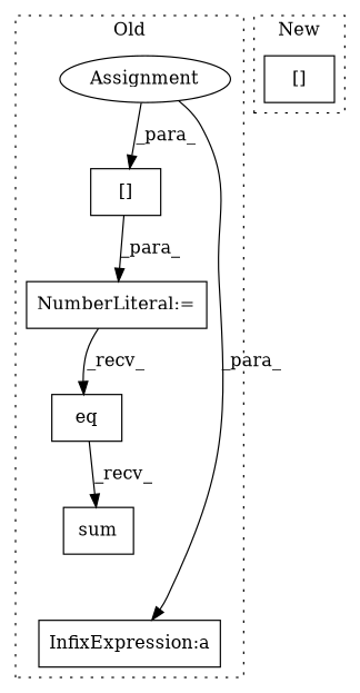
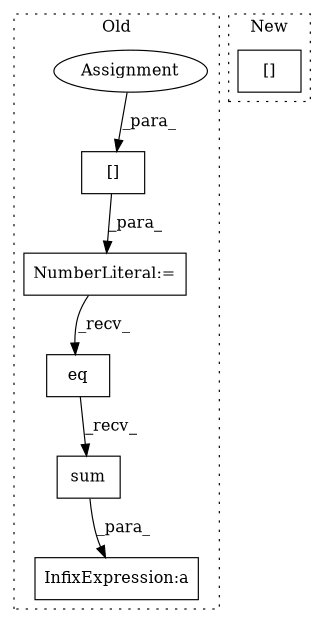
  digraph {
    node [a=32 l=1 shape=box]
    n1 [l="3,1" label=eq s="3488,3502"]
    n2 [a=7 label="NumberLiteral:=" s=3445]
    n3 [a=2 l="19,1" label="[]" s="3446,3466"]
    n4 [a=34 label=Assignment s=3465 shape=ellipse]
    n5 [l=5 label=sum s=3510]
    n6 [a=27 l=3 label="InfixExpression:a" s=3535]
    n7 [a=2 l="12,1" label="[]" s="2652,2668"]
    subgraph cluster_1 {
      label=Old
      style=dotted
      n1
      n2
      n3
      n4
      n5
      n6
    }
    subgraph cluster_2 {
      label=New
      style=dotted
      n7
    }
    n1 -> n5 [label=_recv_]
    n2 -> n1 [label=_recv_]
    n3 -> n2 [label=_para_]
    n4 -> n3 [label=_para_]
-   n4 -> n6 [label=_para_]
+   n5 -> n6 [label=_para_]
  }
